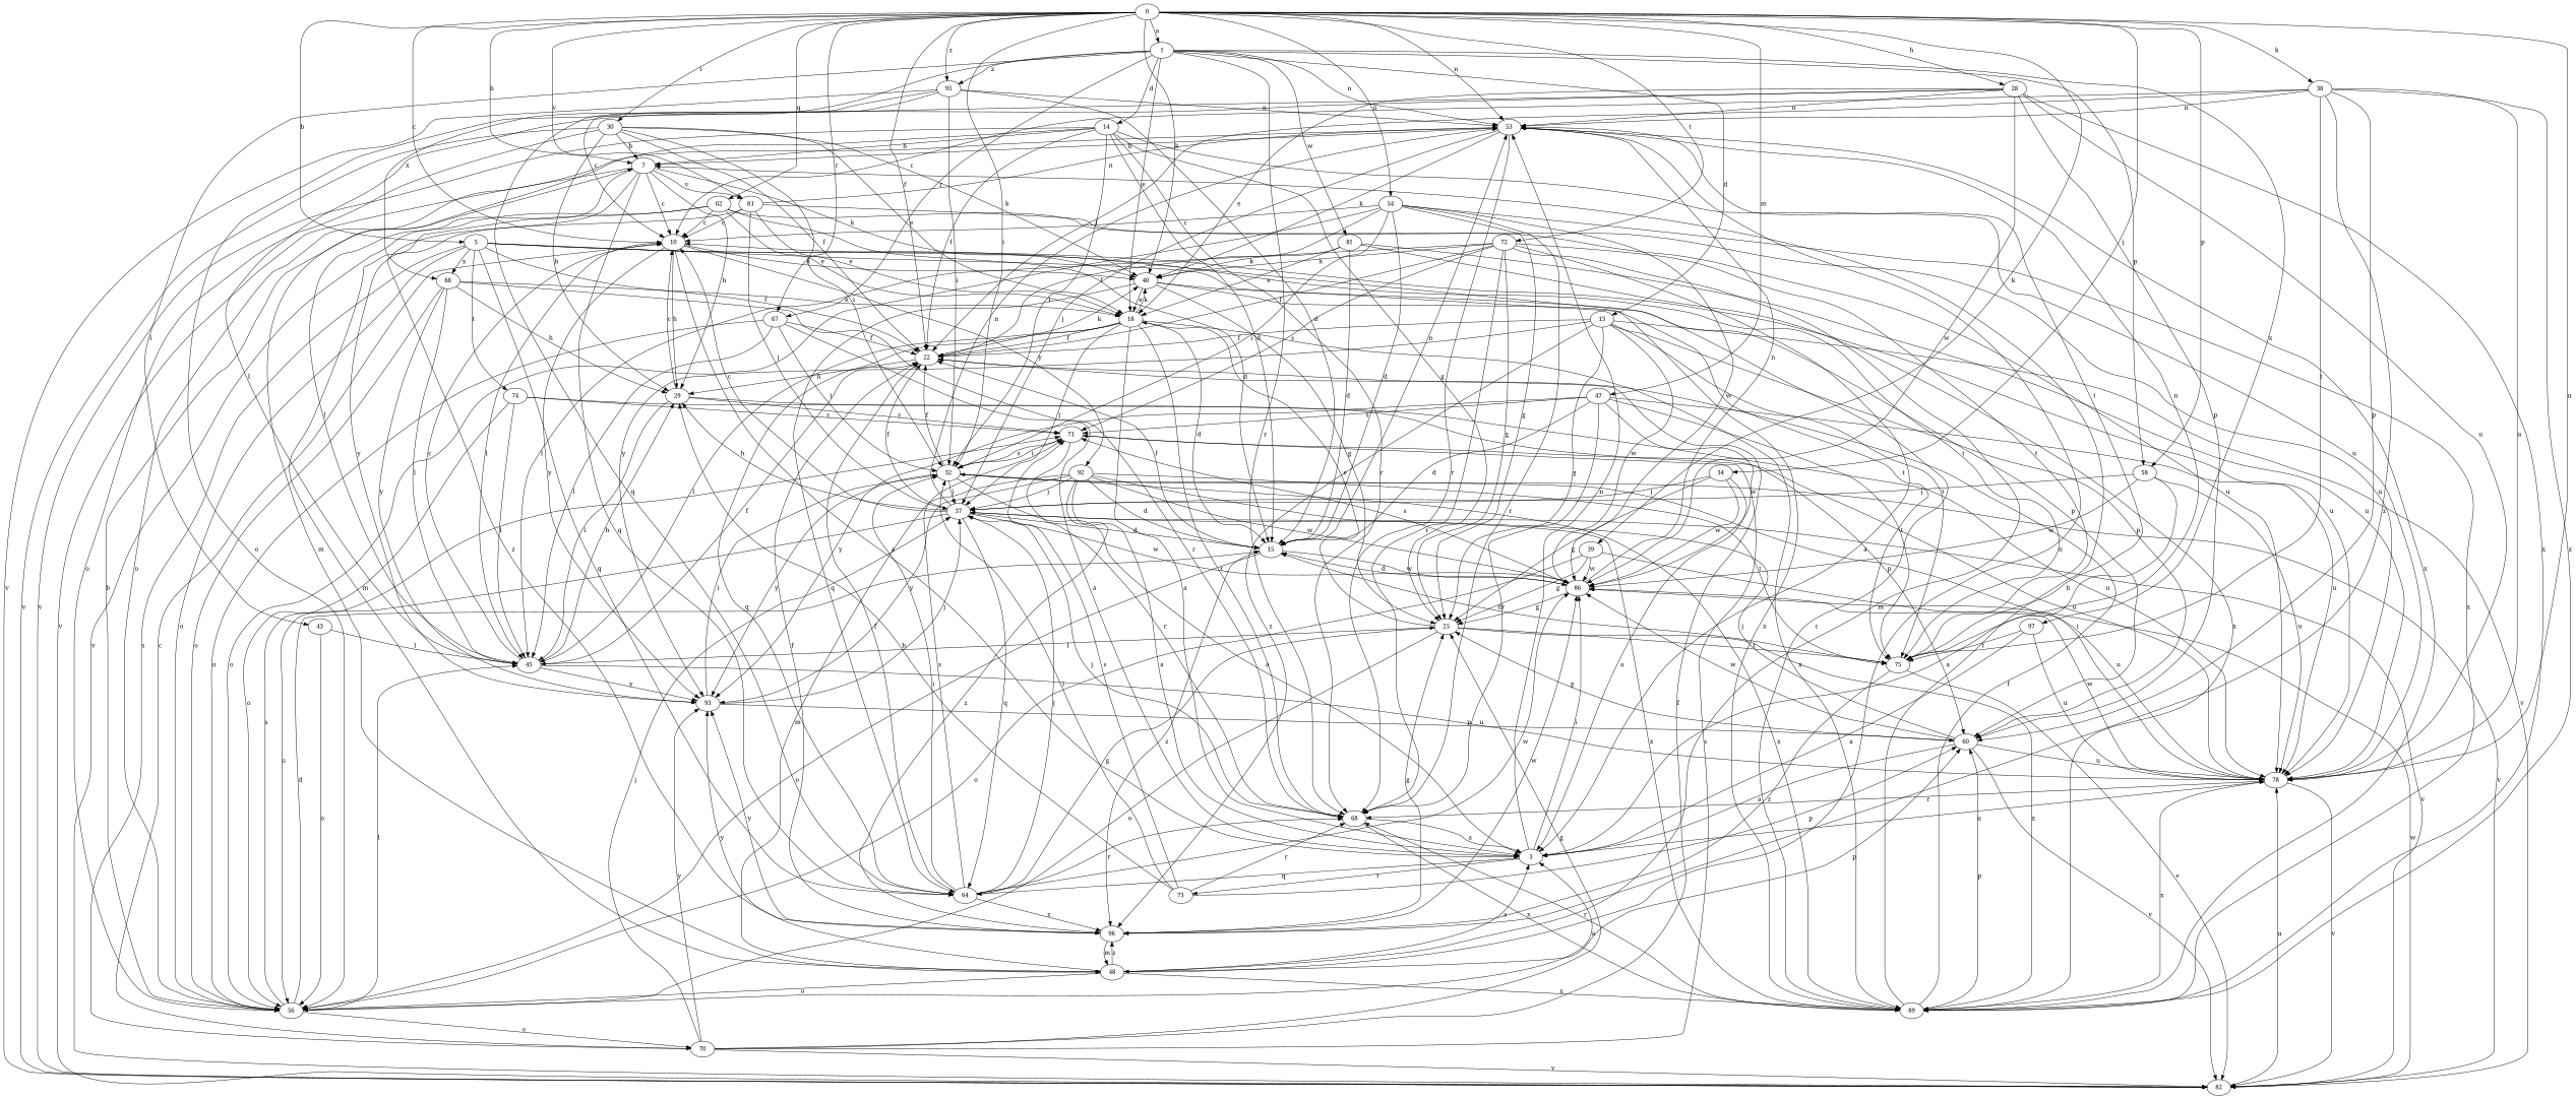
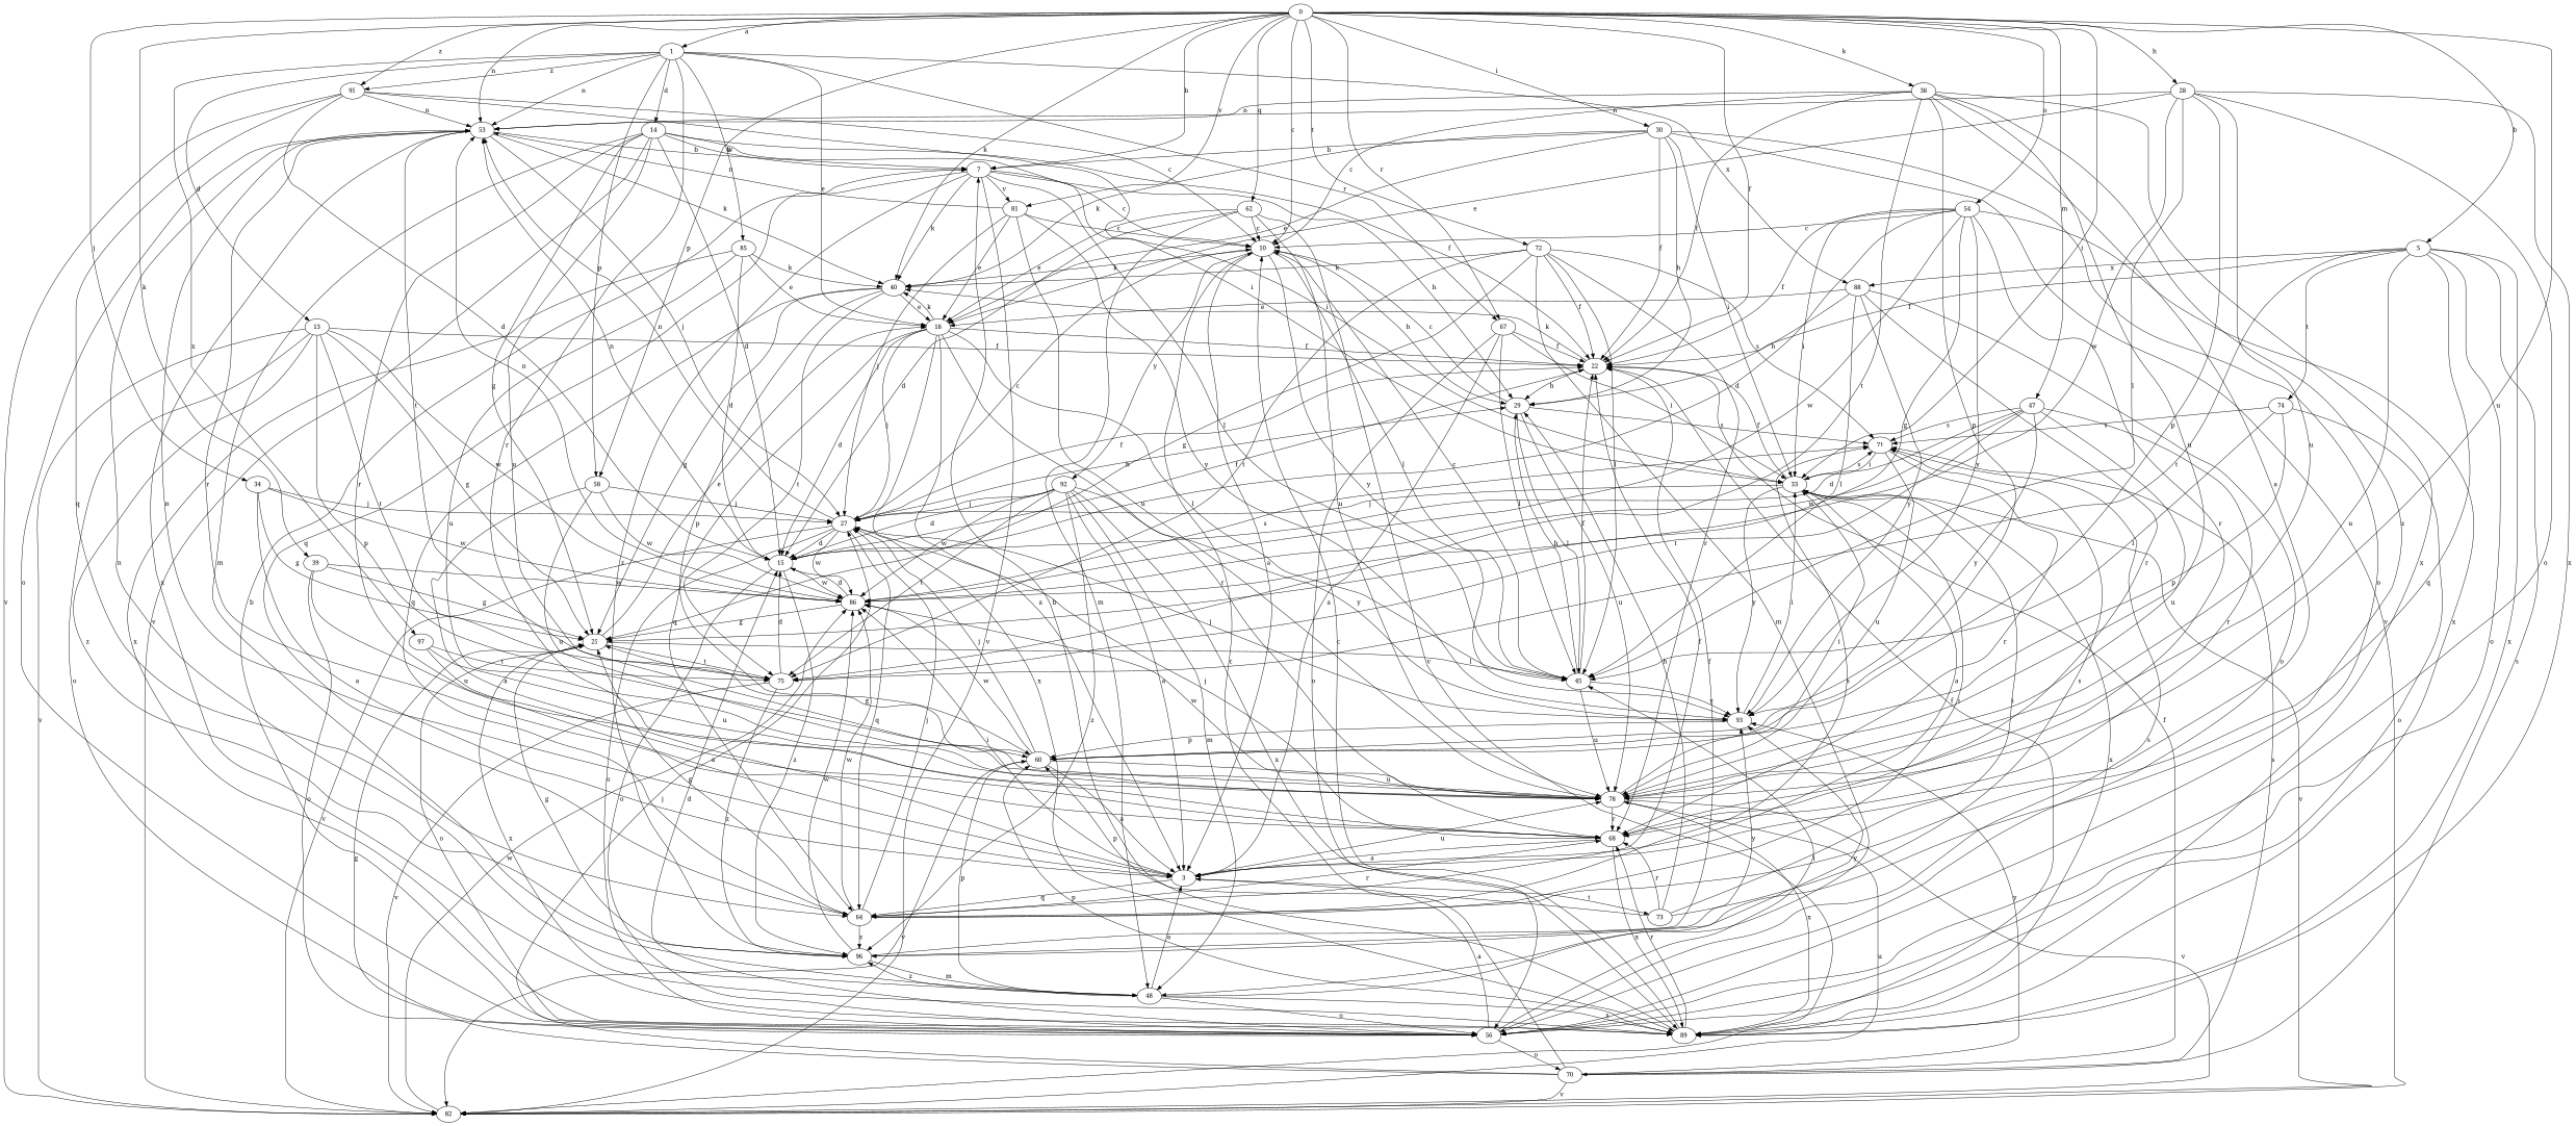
  strict digraph {
    fontname="Noto Serif"
    node [fontname="Noto Serif"]
    edge [fontname="Noto Serif"]
    0
    1
    5
    7
    10
    22
    28
    30
-   33 [label=32]
+   33
    34
    38
    39
    40
    47
    53
    54
    58
    62
    67
    72
    78
    81
    95
    13
    14
    18
-   43
    68
    85
    n30 [label=97]
    88
    64
    56
    70
    74
    75
    89
    29
    45
    82
    96
    3
    92
    93
    86
    60
-   37
+   37 [label=27]
    71
    25
    15
    48
    73
    0 -> 1 [label=a]
    0 -> 5 [label=b]
    0 -> 7 [label=b]
    0 -> 10 [label=c]
    0 -> 22 [label=f]
    0 -> 28 [label=h]
    0 -> 30 [label=i]
    0 -> 33 [label=i]
    0 -> 34 [label=j]
    0 -> 38 [label=k]
    0 -> 39 [label=k]
    0 -> 40 [label=k]
    0 -> 47 [label=m]
    0 -> 53 [label=n]
    0 -> 54 [label=o]
    0 -> 58 [label=p]
    0 -> 62 [label=q]
    0 -> 67 [label=r]
    0 -> 72 [label=t]
    0 -> 78 [label=u]
    0 -> 81 [label=v]
    0 -> 95 [label=z]
    1 -> 53 [label=n]
    1 -> 58 [label=p]
    1 -> 67 [label=r]
    1 -> 95 [label=z]
    1 -> 13 [label=d]
    1 -> 14 [label=d]
    1 -> 18 [label=e]
-   1 -> 43 [label=l]
    1 -> 68 [label=r]
    1 -> 85 [label=w]
    1 -> n30 [label=x]
    1 -> 88 [label=x]
    5 -> 22 [label=f]
    5 -> 78 [label=u]
    5 -> 88 [label=x]
    5 -> 64 [label=q]
    5 -> 56 [label=o]
    5 -> 70 [label=s]
    5 -> 74 [label=t]
    5 -> 75 [label=t]
    5 -> 89 [label=x]
    7 -> 10 [label=c]
    7 -> 40 [label=k]
    7 -> 81 [label=v]
    7 -> 64 [label=q]
    7 -> 29 [label=h]
    7 -> 45 [label=l]
    7 -> 82 [label=v]
    7 -> 96 [label=z]
    10 -> 40 [label=k]
    10 -> 29 [label=h]
    10 -> 45 [label=l]
    10 -> 3 [label=a]
    10 -> 92 [label=y]
    10 -> 93 [label=y]
    22 -> 40 [label=k]
    22 -> 29 [label=h]
    28 -> 53 [label=n]
    28 -> 78 [label=u]
    28 -> 18 [label=e]
    28 -> 56 [label=o]
    28 -> 89 [label=x]
    28 -> 45 [label=l]
    28 -> 86 [label=w]
    28 -> 60 [label=p]
    30 -> 7 [label=b]
    30 -> 22 [label=f]
    30 -> 33 [label=i]
    30 -> 40 [label=k]
    30 -> 18 [label=e]
    30 -> 56 [label=o]
    30 -> 29 [label=h]
    30 -> 82 [label=v]
    33 -> 22 [label=f]
    33 -> 89 [label=x]
    33 -> 82 [label=v]
    33 -> 3 [label=a]
    33 -> 93 [label=y]
    33 -> 37 [label=j]
    33 -> 71 [label=s]
    34 -> 3 [label=a]
    34 -> 86 [label=w]
    34 -> 37 [label=j]
    34 -> 25 [label=g]
    38 -> 10 [label=c]
    38 -> 22 [label=f]
    38 -> 53 [label=n]
    38 -> 78 [label=u]
    38 -> 75 [label=t]
    38 -> 89 [label=x]
    38 -> 96 [label=z]
-   72 -> 3 [label=a]
+   38 -> 3 [label=a]
    38 -> 60 [label=p]
    39 -> 78 [label=u]
    39 -> 56 [label=o]
    39 -> 86 [label=w]
    39 -> 25 [label=g]
    40 -> 18 [label=e]
    40 -> 64 [label=q]
    40 -> 75 [label=t]
    40 -> 60 [label=p]
    40 -> 25 [label=g]
    47 -> 78 [label=u]
    47 -> 68 [label=r]
    47 -> 75 [label=t]
    47 -> 93 [label=y]
    47 -> 86 [label=w]
    47 -> 71 [label=s]
    47 -> 15 [label=d]
    53 -> 7 [label=b]
    53 -> 40 [label=k]
    53 -> 68 [label=r]
    53 -> 56 [label=o]
    53 -> 75 [label=t]
    53 -> 89 [label=x]
    53 -> 37 [label=j]
    54 -> 10 [label=c]
    54 -> 22 [label=f]
    54 -> 33 [label=i]
    54 -> 68 [label=r]
    54 -> 89 [label=x]
    54 -> 93 [label=y]
    54 -> 86 [label=w]
    54 -> 25 [label=g]
    54 -> 15 [label=d]
    58 -> 78 [label=u]
    58 -> 3 [label=a]
    58 -> 86 [label=w]
    58 -> 37 [label=j]
    62 -> 10 [label=c]
    62 -> 78 [label=u]
    62 -> 18 [label=e]
    62 -> 82 [label=v]
    62 -> 15 [label=d]
    62 -> 48 [label=m]
    67 -> 22 [label=f]
    67 -> 33 [label=i]
    67 -> 56 [label=o]
    67 -> 45 [label=l]
    67 -> 3 [label=a]
    72 -> 22 [label=f]
    72 -> 40 [label=k]
    72 -> 68 [label=r]
    72 -> 75 [label=t]
    72 -> 45 [label=l]
    72 -> 71 [label=s]
    72 -> 25 [label=g]
    72 -> 48 [label=m]
    78 -> 33 [label=i]
    78 -> 68 [label=r]
    78 -> 89 [label=x]
    78 -> 82 [label=v]
    78 -> 86 [label=w]
    81 -> 10 [label=c]
    81 -> 53 [label=n]
    81 -> 78 [label=u]
    81 -> 18 [label=e]
    81 -> 93 [label=y]
    81 -> 37 [label=j]
    95 -> 10 [label=c]
    95 -> 33 [label=i]
    95 -> 53 [label=n]
    95 -> 64 [label=q]
    95 -> 82 [label=v]
    95 -> 15 [label=d]
    13 -> 22 [label=f]
    13 -> 56 [label=o]
    13 -> 75 [label=t]
    13 -> 82 [label=v]
    13 -> 96 [label=z]
    13 -> 86 [label=w]
    13 -> 60 [label=p]
    13 -> 25 [label=g]
    14 -> 7 [label=b]
    14 -> 22 [label=f]
    14 -> 33 [label=i]
    14 -> 78 [label=u]
    14 -> 68 [label=r]
    14 -> 82 [label=v]
    14 -> 25 [label=g]
    14 -> 15 [label=d]
    14 -> 48 [label=m]
    18 -> 22 [label=f]
    18 -> 40 [label=k]
    18 -> 68 [label=r]
    18 -> 64 [label=q]
    18 -> 89 [label=x]
    18 -> 45 [label=l]
    18 -> 3 [label=a]
    18 -> 37 [label=j]
    18 -> 15 [label=d]
-   43 -> 56 [label=o]
-   43 -> 45 [label=l]
    68 -> 89 [label=x]
    68 -> 3 [label=a]
    68 -> 37 [label=j]
    85 -> 40 [label=k]
    85 -> 78 [label=u]
    85 -> 18 [label=e]
    85 -> 89 [label=x]
    85 -> 15 [label=d]
    n30 -> 78 [label=u]
    n30 -> 75 [label=t]
    n30 -> 3 [label=a]
    88 -> 18 [label=e]
    88 -> 68 [label=r]
    88 -> 56 [label=o]
    88 -> 29 [label=h]
    88 -> 45 [label=l]
    88 -> 93 [label=y]
    64 -> 22 [label=f]
    64 -> 33 [label=i]
    64 -> 68 [label=r]
    64 -> 96 [label=z]
    64 -> 86 [label=w]
    64 -> 37 [label=j]
    64 -> 71 [label=s]
    64 -> 25 [label=g]
    56 -> 7 [label=b]
    56 -> 70 [label=o]
    56 -> 45 [label=l]
    56 -> 3 [label=a]
    56 -> 71 [label=s]
    56 -> 15 [label=d]
    70 -> 10 [label=c]
    70 -> 22 [label=f]
    70 -> 82 [label=v]
    70 -> 93 [label=y]
    70 -> 37 [label=j]
    70 -> 71 [label=s]
    70 -> 25 [label=g]
    74 -> 56 [label=o]
    74 -> 45 [label=l]
    74 -> 60 [label=p]
    74 -> 71 [label=s]
-   75 -> 53 [label=n]
    75 -> 82 [label=v]
    75 -> 96 [label=z]
    75 -> 15 [label=d]
    89 -> 7 [label=b]
    89 -> 10 [label=c]
    89 -> 22 [label=f]
    89 -> 68 [label=r]
    89 -> 60 [label=p]
    29 -> 10 [label=c]
    29 -> 78 [label=u]
    29 -> 45 [label=l]
    29 -> 71 [label=s]
    45 -> 10 [label=c]
    45 -> 22 [label=f]
    45 -> 78 [label=u]
    45 -> 29 [label=h]
    45 -> 93 [label=y]
    82 -> 78 [label=u]
    82 -> 86 [label=w]
    96 -> 22 [label=f]
    96 -> 93 [label=y]
    96 -> 86 [label=w]
    96 -> 25 [label=g]
    96 -> 48 [label=m]
    3 -> 53 [label=n]
    3 -> 78 [label=u]
    3 -> 64 [label=q]
    3 -> 86 [label=i]
    3 -> 73 [label=t]
    92 -> 75 [label=t]
    92 -> 89 [label=x]
    92 -> 96 [label=z]
    92 -> 3 [label=a]
    92 -> 93 [label=y]
    92 -> 86 [label=w]
    92 -> 37 [label=j]
    92 -> 15 [label=d]
    92 -> 48 [label=m]
    93 -> 33 [label=i]
    93 -> 60 [label=p]
    93 -> 37 [label=j]
    86 -> 53 [label=n]
    86 -> 71 [label=s]
    86 -> 25 [label=g]
    86 -> 15 [label=d]
    60 -> 78 [label=u]
    60 -> 82 [label=v]
    60 -> 3 [label=a]
    60 -> 86 [label=w]
    60 -> 37 [label=j]
    60 -> 25 [label=g]
    37 -> 10 [label=c]
    37 -> 22 [label=f]
    37 -> 53 [label=n]
    37 -> 64 [label=q]
    37 -> 56 [label=o]
    37 -> 29 [label=h]
    37 -> 82 [label=v]
    37 -> 86 [label=w]
    37 -> 15 [label=d]
    71 -> 33 [label=i]
    71 -> 78 [label=u]
    71 -> 68 [label=r]
    25 -> 18 [label=e]
    25 -> 56 [label=o]
    25 -> 75 [label=t]
    25 -> 89 [label=x]
    25 -> 45 [label=l]
    15 -> 22 [label=f]
    15 -> 53 [label=n]
    15 -> 56 [label=o]
    15 -> 96 [label=z]
    15 -> 86 [label=w]
    48 -> 53 [label=n]
    48 -> 56 [label=o]
    48 -> 89 [label=x]
    48 -> 96 [label=z]
    48 -> 3 [label=a]
    48 -> 93 [label=y]
    48 -> 60 [label=p]
    73 -> 33 [label=i]
    73 -> 68 [label=r]
    73 -> 29 [label=h]
    73 -> 60 [label=p]
    73 -> 71 [label=s]
  }
